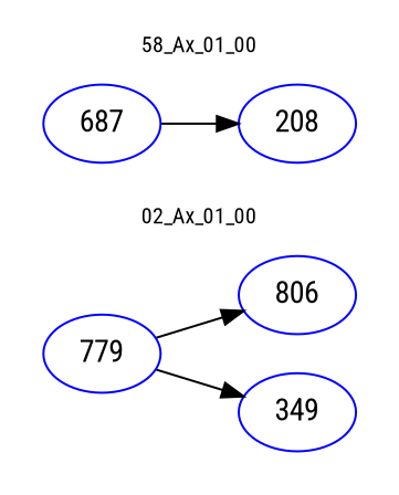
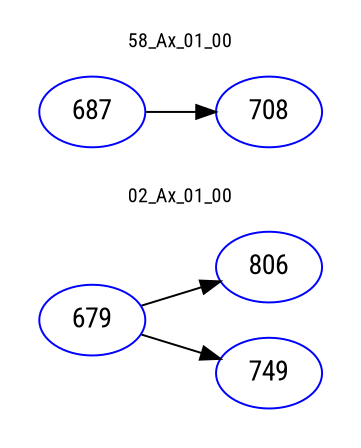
  digraph {
    fontname="Roboto Condensed"
    rankdir=LR
    node [color=blue fontname="Roboto Condensed"]
    edge [color=black fontname="Roboto Condensed"]
-   n1 [label=779]
-   n2 [label=349]
+   n1 [label=679]
+   n2 [label=749]
    n3 [label=806]
    n4 [label=687]
-   n5 [label=208]
+   n5 [label=708]
    subgraph cluster_1 {
      color=white
      fontsize=10
      label="02_Ax_01_00"
      n1
      n2
      n3
    }
    subgraph cluster_2 {
      color=white
      fontsize=10
      label="58_Ax_01_00"
      n4
      n5
    }
    n1 -> n2
    n1 -> n3
    n4 -> n5
  }
